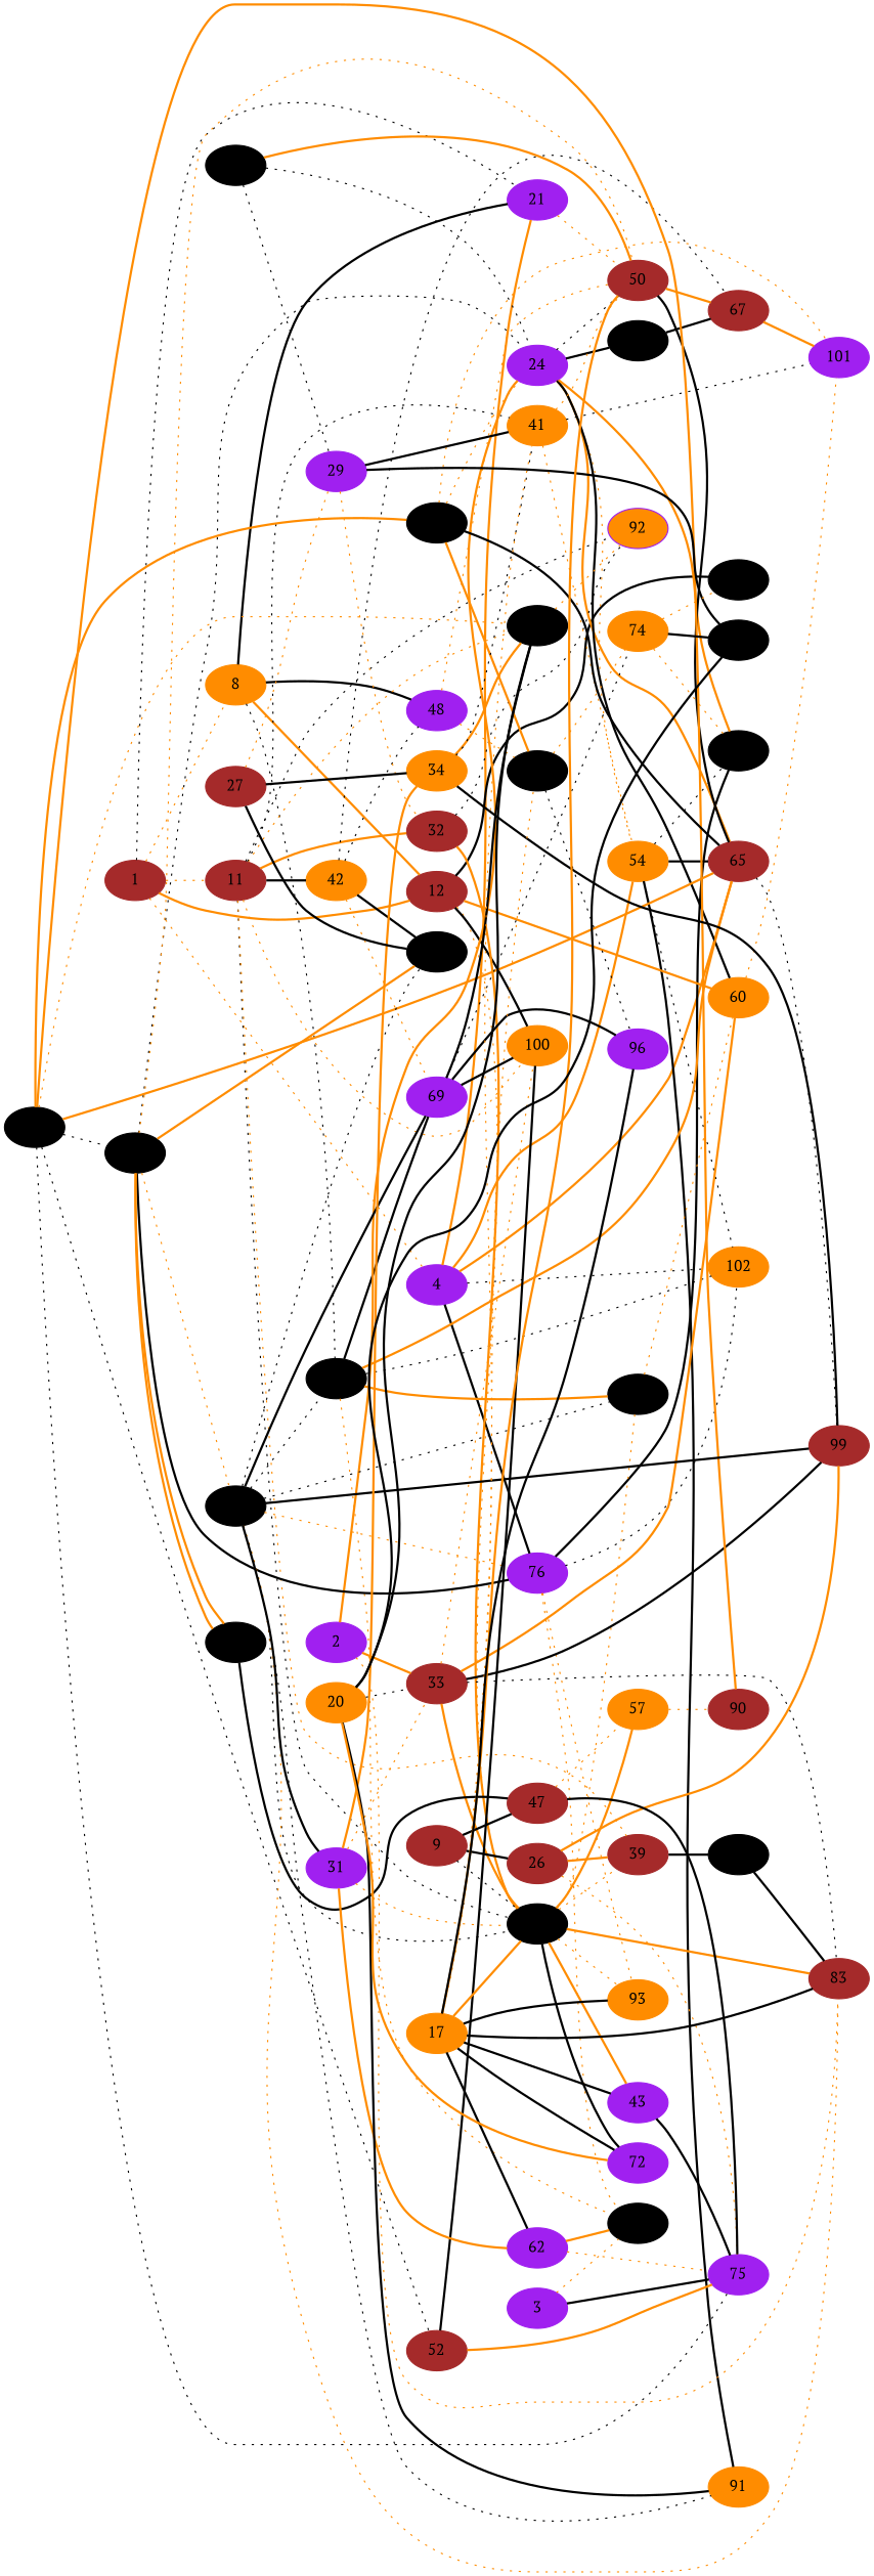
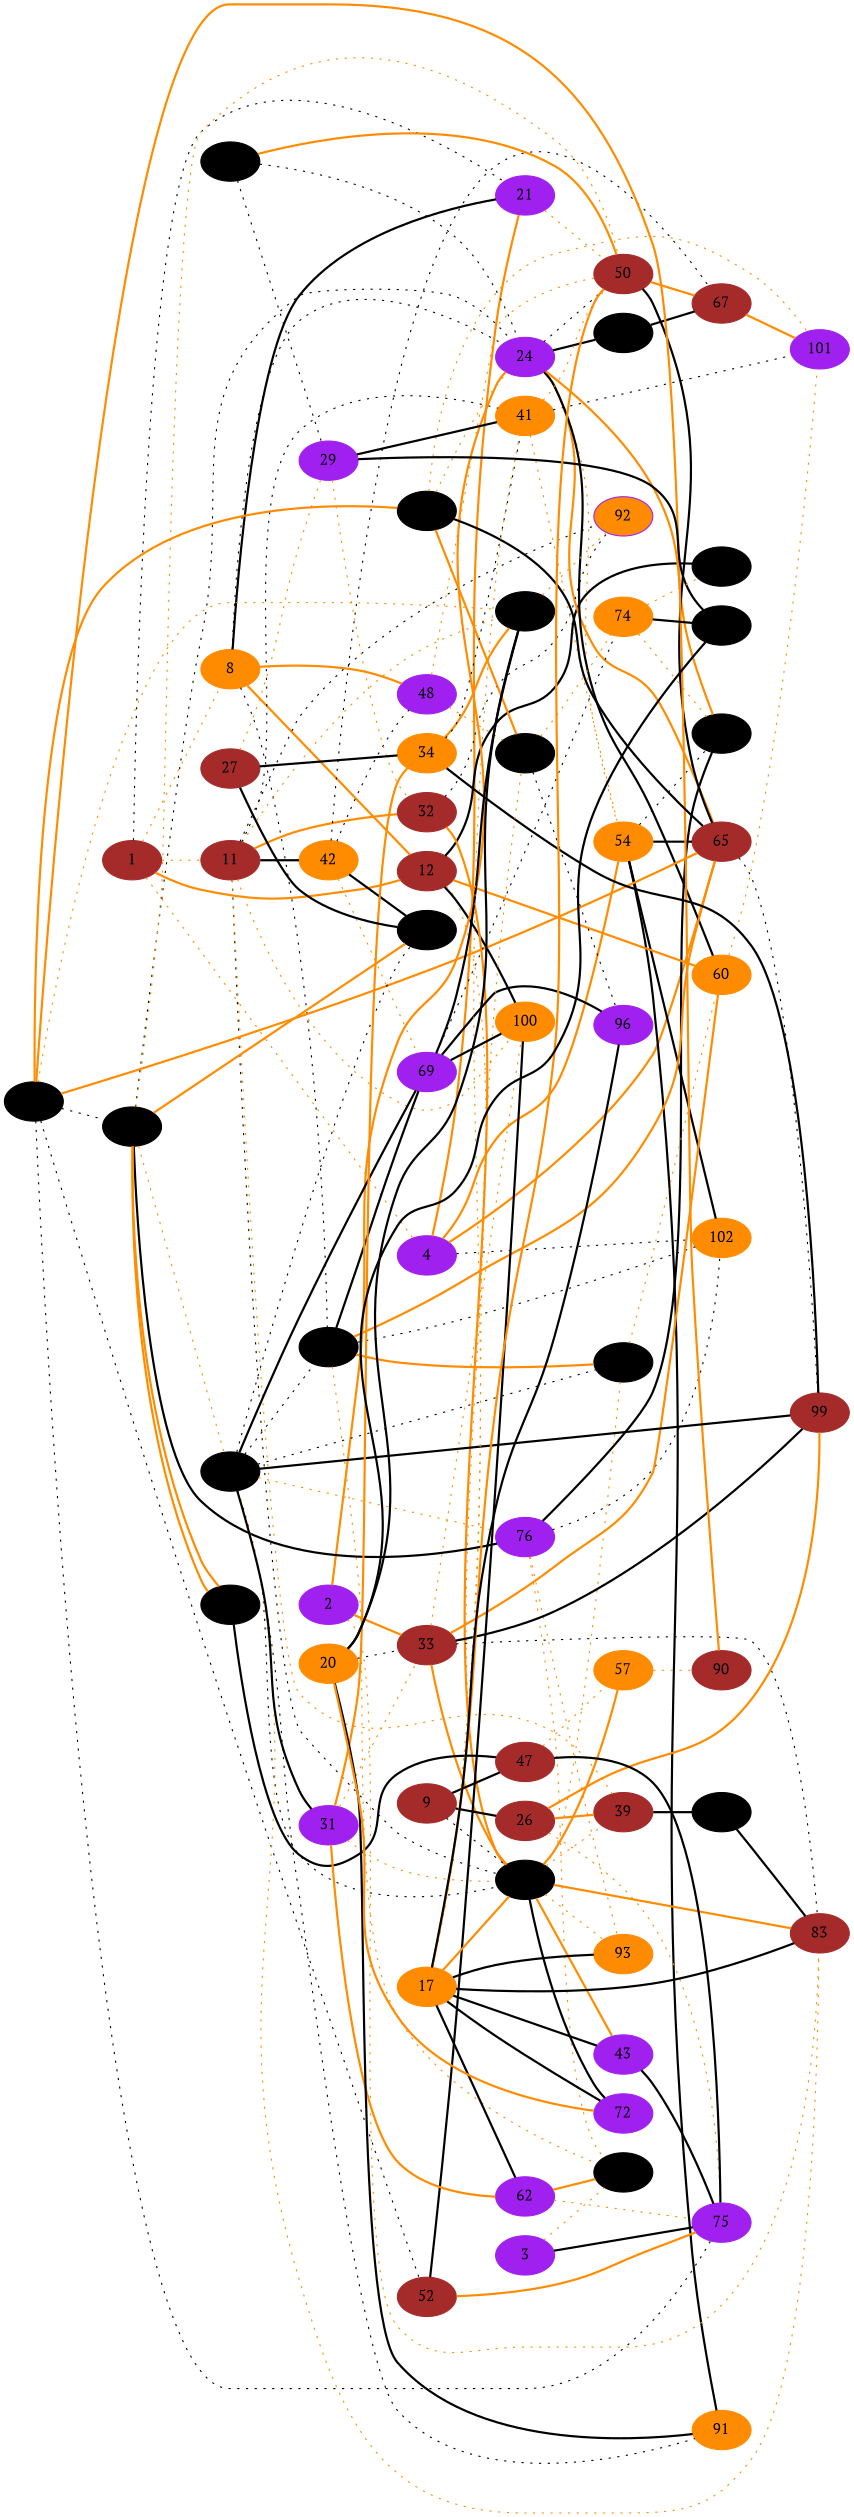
  graph {
    fontname="PT Serif"
    rankdir=LR
    node [color=black fontname="PT Serif" style=filled]
    edge [color=darkorange fontname="PT Serif" style=bold]
    4 [color=purple super="+28+15"]
    21 [color=purple]
    54 [color=darkorange super="+71"]
    65 [color=brown super="+82"]
    76 [color=purple super="+80+89"]
    102 [color=darkorange]
    1 [color=brown]
    8 [color=darkorange super="+23"]
    11 [color=brown super="+63+14+44"]
    12 [color=brown super="+81"]
    24 [color=purple super="+53+87"]
    19 [super="+55"]
    48 [color=purple]
    78
    37 [super="+97"]
    32 [color=brown]
    39 [color=brown super="+88"]
    41 [color=darkorange super="+56"]
    42 [color=darkorange]
    92 [color=purple fillcolor=darkorange]
    100 [color=darkorange]
    60 [color=darkorange]
    84
    50 [color=brown super="+109+104"]
    2 [color=purple super="+6"]
    33 [color=brown super="+103"]
    83 [color=brown]
    30
    77
    99 [color=brown]
    62 [color=purple]
    75 [color=purple super="+105"]
    94 [super="+108"]
    3 [color=purple]
    91 [color=darkorange]
    93 [color=darkorange]
    5 [super="+7"]
    10 [super="+46"]
    22 [super="+36"]
    52 [color=brown]
    90 [color=brown]
    16 [super="+18+40"]
    35
    68
    58
    101 [color=purple]
    45 [super="+85"]
    69 [color=purple super="+70"]
    9 [color=brown]
    26 [color=brown]
    47 [color=brown]
    43 [color=purple]
    72 [color=purple]
    57 [color=darkorange]
    31 [color=purple super="+51"]
    67 [color=brown]
    66
    13
    29 [color=purple super="+59"]
    95
    34 [color=darkorange super="+38"]
    96 [color=purple super="+106"]
    74 [color=darkorange]
    17 [color=darkorange super="+25+61"]
    20 [color=darkorange super="+73"]
    27 [color=brown]
    4 -- 21
    4 -- 54
    4 -- 65
-   4 -- 76 [color=black]
    4 -- 102 [color=black style=dotted]
    21 -- 50 [style=dotted]
    54 -- 65 [color=black]
-   54 -- 102 [color=black style=dotted]
+   54 -- 102 [color=black]
    54 -- 77 [color=black style=dotted]
    54 -- 91 [color=black]
    65 -- 99 [color=black style=dotted]
    76 -- 102 [color=black style=dotted]
    76 -- 77 [color=black]
    76 -- 94 [style=dotted]
    76 -- 93 [style=dotted]
    1 -- 4 [style=dotted]
    1 -- 21 [color=black style=dotted]
    1 -- 8 [style=dotted]
    1 -- 11 [style=dotted]
    1 -- 12
    8 -- 21 [color=black]
    8 -- 12
+   8 -- 24 [color=black style=dotted]
    8 -- 19 [color=black style=dotted]
-   8 -- 48 [color=black]
+   8 -- 48
    11 -- 78 [style=dotted weight=2]
    11 -- 37 [color=black style=dotted weight=2]
    11 -- 32
    11 -- 39 [style=dotted weight=2]
    11 -- 41 [color=black style=dotted]
    11 -- 42 [color=black]
    11 -- 92 [color=black style=dotted]
    11 -- 100 [style=dotted]
    12 -- 37 [style=dotted]
    12 -- 100 [color=black]
    12 -- 60
    12 -- 84 [color=black]
    24 -- 54 [style=dotted]
    24 -- 65
    24 -- 60 [color=black]
    24 -- 50 [color=black style=dotted]
    24 -- 30 [color=black]
    24 -- 77
    19 -- 65
    19 -- 102 [color=black style=dotted]
    19 -- 94 [style=dotted]
    19 -- 45
    19 -- 69 [color=black]
    48 -- 50 [style=dotted]
    48 -- 58 [style=dotted]
    78 -- 92 [style=dotted]
    37 -- 39 [style=dotted]
    37 -- 83
    37 -- 93 [style=dotted]
    37 -- 45 [style=dotted]
    37 -- 43
    37 -- 72 [color=black]
    37 -- 57
    32 -- 37
    32 -- 92 [color=black style=dotted]
    39 -- 66 [color=black]
    41 -- 54 [style=dotted]
    41 -- 50 [style=dotted]
    41 -- 101 [color=black style=dotted]
    42 -- 48 [color=black style=dotted]
    42 -- 68 [color=black]
    42 -- 69 [style=dotted]
    42 -- 67 [color=black style=dotted]
    60 -- 101 [style=dotted]
    50 -- 65 [color=black]
    50 -- 67
    2 -- 24
    2 -- 33
    2 -- 83 [style=dotted]
    33 -- 37
    33 -- 100 [style=dotted]
    33 -- 60
    33 -- 83 [color=black style=dotted]
    33 -- 99 [color=black]
    30 -- 67 [color=black]
    62 -- 75 [style=dotted]
    62 -- 94
    3 -- 75 [color=black]
    3 -- 94 [style=dotted]
    5 -- 65
    5 -- 78 [style=dotted]
    5 -- 75 [color=black style=dotted]
    5 -- 10 [color=black style=dotted weight=2]
    5 -- 22
    5 -- 52 [color=black style=dotted]
    5 -- 90
    10 -- 76 [color=black]
    10 -- 24 [color=black style=dotted]
    10 -- 50 [style=dotted]
    10 -- 16 [style=dotted]
    10 -- 35
    10 -- 35
    10 -- 68
    22 -- 65 [color=black]
    22 -- 24 [style=dotted]
    22 -- 58
    22 -- 101 [style=dotted]
    52 -- 100 [color=black]
    52 -- 75
    16 -- 76 [style=dotted]
    16 -- 19 [color=black style=dotted]
    16 -- 37 [color=black style=dotted]
    16 -- 83 [style=dotted]
    16 -- 99 [color=black]
    16 -- 91 [color=black style=dotted]
    16 -- 68 [color=black style=dotted]
    16 -- 45 [color=black style=dotted]
    16 -- 69 [color=black]
    16 -- 31 [color=black]
    35 -- 47 [color=black]
    58 -- 96 [color=black style=dotted]
    58 -- 74 [style=dotted]
    45 -- 60 [style=dotted]
    69 -- 78 [color=black]
    69 -- 100 [color=black]
    69 -- 96 [color=black]
    69 -- 74 [color=black style=dotted]
    9 -- 37 [color=black style=dotted]
    9 -- 26 [color=black]
    9 -- 47 [color=black]
    26 -- 39
    26 -- 99
    26 -- 75 [style=dotted]
    47 -- 75 [color=black]
    47 -- 57 [style=dotted]
    43 -- 75 [color=black]
    57 -- 90 [style=dotted]
    31 -- 37 [style=dotted]
    31 -- 33 [style=dotted]
    31 -- 62
    31 -- 34
    67 -- 101
    66 -- 83 [color=black]
    13 -- 24 [color=black style=dotted]
    13 -- 50
    13 -- 29 [color=black style=dotted]
    29 -- 32 [style=dotted]
    29 -- 41 [color=black]
    29 -- 95 [color=black]
    34 -- 78
    34 -- 41 [color=black style=dotted]
    34 -- 99 [color=black]
    74 -- 84 [style=dotted]
    74 -- 77 [style=dotted]
    74 -- 95 [color=black]
    17 -- 37
    17 -- 41 [style=dotted]
    17 -- 50
    17 -- 83 [color=black]
    17 -- 62 [color=black]
    17 -- 93 [color=black]
    17 -- 58 [style=dotted]
    17 -- 43 [color=black]
    17 -- 72 [color=black]
    17 -- 96 [color=black]
    20 -- 78 [color=black]
    20 -- 33 [color=black style=dotted]
    20 -- 91 [color=black]
    20 -- 72
    20 -- 95 [color=black]
    27 -- 68 [color=black]
    27 -- 29 [style=dotted]
    27 -- 34 [color=black]
  }
